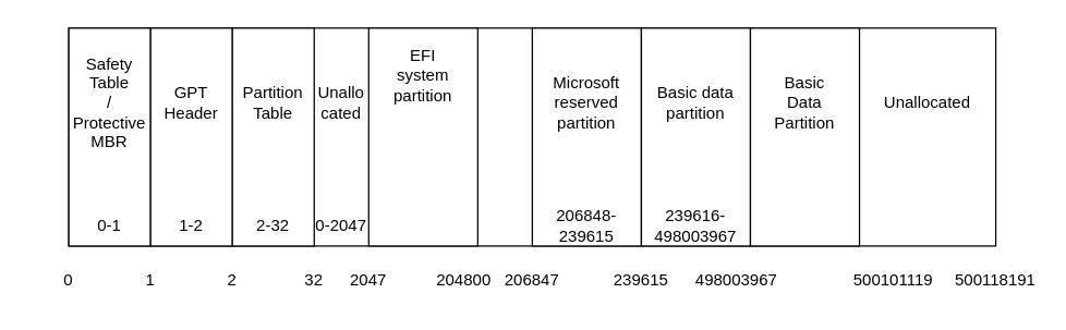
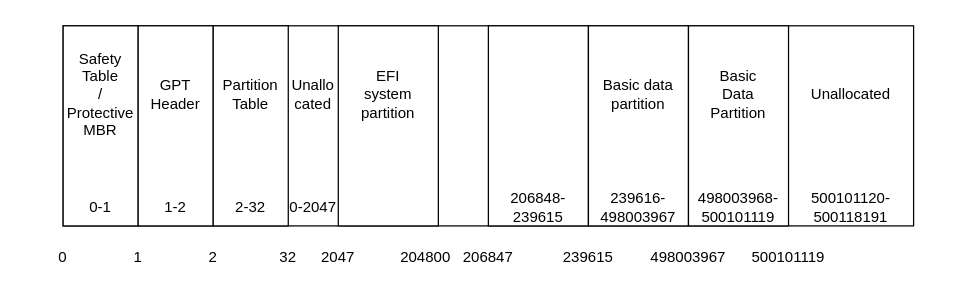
  <mxCell id="0" />
  <mxCell id="1" parent="0" />
  <mxCell id="2" value="" style="rounded=0;whiteSpace=wrap;html=1;" vertex="1" parent="1"><mxGeometry x="50" y="20" width="680" height="160" as="geometry" /></mxCell>
  <mxCell id="3" value="" style="rounded=0;whiteSpace=wrap;html=1;" vertex="1" parent="1"><mxGeometry x="50" y="20" width="60" height="160" as="geometry" /></mxCell>
  <mxCell id="4" value="0" style="text;html=1;strokeColor=none;fillColor=none;align=center;verticalAlign=middle;whiteSpace=wrap;rounded=0;" vertex="1" parent="1"><mxGeometry x="20" y="190" width="60" height="30" as="geometry" /></mxCell>
  <mxCell id="5" value="1" style="text;html=1;strokeColor=none;fillColor=none;align=center;verticalAlign=middle;whiteSpace=wrap;rounded=0;" vertex="1" parent="1"><mxGeometry x="80" y="190" width="60" height="30" as="geometry" /></mxCell>
  <mxCell id="6" value="Safety Table&lt;br&gt;/&lt;br&gt;Protective MBR" style="text;html=1;strokeColor=none;fillColor=none;align=center;verticalAlign=middle;whiteSpace=wrap;rounded=0;" vertex="1" parent="1"><mxGeometry x="50" y="60" width="60" height="30" as="geometry" /></mxCell>
  <mxCell id="7" value="" style="rounded=0;whiteSpace=wrap;html=1;" vertex="1" parent="1"><mxGeometry x="110" y="20" width="60" height="160" as="geometry" /></mxCell>
  <mxCell id="8" value="2" style="text;html=1;strokeColor=none;fillColor=none;align=center;verticalAlign=middle;whiteSpace=wrap;rounded=0;" vertex="1" parent="1"><mxGeometry x="140" y="190" width="60" height="30" as="geometry" /></mxCell>
  <mxCell id="9" value="GPT Header" style="text;html=1;strokeColor=none;fillColor=none;align=center;verticalAlign=middle;whiteSpace=wrap;rounded=0;" vertex="1" parent="1"><mxGeometry x="110" y="60" width="60" height="30" as="geometry" /></mxCell>
  <mxCell id="10" value="" style="rounded=0;whiteSpace=wrap;html=1;" vertex="1" parent="1"><mxGeometry x="170" y="20" width="60" height="160" as="geometry" /></mxCell>
  <mxCell id="11" value="32" style="text;html=1;strokeColor=none;fillColor=none;align=center;verticalAlign=middle;whiteSpace=wrap;rounded=0;" vertex="1" parent="1"><mxGeometry x="200" y="190" width="60" height="30" as="geometry" /></mxCell>
  <mxCell id="12" value="Partition Table" style="text;html=1;strokeColor=none;fillColor=none;align=center;verticalAlign=middle;whiteSpace=wrap;rounded=0;" vertex="1" parent="1"><mxGeometry x="170" y="60" width="60" height="30" as="geometry" /></mxCell>
  <mxCell id="13" value="" style="rounded=0;whiteSpace=wrap;html=1;" vertex="1" parent="1"><mxGeometry x="270" y="20" width="80" height="160" as="geometry" /></mxCell>
  <mxCell id="14" value="2047" style="text;html=1;strokeColor=none;fillColor=none;align=center;verticalAlign=middle;whiteSpace=wrap;rounded=0;" vertex="1" parent="1"><mxGeometry x="240" y="190" width="60" height="30" as="geometry" /></mxCell>
  <mxCell id="15" value="204800" style="text;html=1;strokeColor=none;fillColor=none;align=center;verticalAlign=middle;whiteSpace=wrap;rounded=0;" vertex="1" parent="1"><mxGeometry x="310" y="190" width="60" height="30" as="geometry" /></mxCell>
- <mxCell id="16" value="EFI system partition" style="text;html=1;strokeColor=none;fillColor=none;align=center;verticalAlign=middle;whiteSpace=wrap;rounded=0;" vertex="1" parent="1"><mxGeometry x="280" y="40" width="60" height="30" as="geometry" /></mxCell>
+ <mxCell id="16" value="EFI system partition" style="text;html=1;strokeColor=none;fillColor=none;align=center;verticalAlign=middle;whiteSpace=wrap;rounded=0;" vertex="1" parent="1"><mxGeometry x="280" y="60" width="60" height="30" as="geometry" /></mxCell>
  <mxCell id="17" value="Unallo&lt;br&gt;cated" style="text;html=1;strokeColor=none;fillColor=none;align=center;verticalAlign=middle;whiteSpace=wrap;rounded=0;" vertex="1" parent="1"><mxGeometry x="230" y="50" width="40" height="50" as="geometry" /></mxCell>
  <mxCell id="18" value="0-1" style="text;html=1;strokeColor=none;fillColor=none;align=center;verticalAlign=middle;whiteSpace=wrap;rounded=0;" vertex="1" parent="1"><mxGeometry x="50" y="150" width="60" height="30" as="geometry" /></mxCell>
  <mxCell id="19" value="1-2" style="text;html=1;strokeColor=none;fillColor=none;align=center;verticalAlign=middle;whiteSpace=wrap;rounded=0;" vertex="1" parent="1"><mxGeometry x="110" y="150" width="60" height="30" as="geometry" /></mxCell>
  <mxCell id="20" value="2-32" style="text;html=1;strokeColor=none;fillColor=none;align=center;verticalAlign=middle;whiteSpace=wrap;rounded=0;" vertex="1" parent="1"><mxGeometry x="170" y="150" width="60" height="30" as="geometry" /></mxCell>
  <mxCell id="21" value="0-2047" style="text;html=1;strokeColor=none;fillColor=none;align=center;verticalAlign=middle;whiteSpace=wrap;rounded=0;" vertex="1" parent="1"><mxGeometry x="230" y="150" width="40" height="30" as="geometry" /></mxCell>
  <mxCell id="22" value="" style="rounded=0;whiteSpace=wrap;html=1;" vertex="1" parent="1"><mxGeometry x="390" y="20" width="80" height="160" as="geometry" /></mxCell>
  <mxCell id="23" value="206847" style="text;html=1;strokeColor=none;fillColor=none;align=center;verticalAlign=middle;whiteSpace=wrap;rounded=0;" vertex="1" parent="1"><mxGeometry x="360" y="190" width="60" height="30" as="geometry" /></mxCell>
  <mxCell id="24" value="239615" style="text;html=1;strokeColor=none;fillColor=none;align=center;verticalAlign=middle;whiteSpace=wrap;rounded=0;" vertex="1" parent="1"><mxGeometry x="440" y="190" width="60" height="30" as="geometry" /></mxCell>
- <mxCell id="25" value="Microsoft reserved partition" style="text;html=1;strokeColor=none;fillColor=none;align=center;verticalAlign=middle;whiteSpace=wrap;rounded=0;" vertex="1" parent="1"><mxGeometry x="400" y="60" width="60" height="30" as="geometry" /></mxCell>
  <mxCell id="26" value="206848-239615" style="text;html=1;strokeColor=none;fillColor=none;align=center;verticalAlign=middle;whiteSpace=wrap;rounded=0;" vertex="1" parent="1"><mxGeometry x="400" y="150" width="60" height="30" as="geometry" /></mxCell>
  <mxCell id="27" value="" style="rounded=0;whiteSpace=wrap;html=1;" vertex="1" parent="1"><mxGeometry x="470" y="20" width="80" height="160" as="geometry" /></mxCell>
- <mxCell id="28" value="498003967" style="text;html=1;strokeColor=none;fillColor=none;align=center;verticalAlign=middle;whiteSpace=wrap;rounded=0;" vertex="1" parent="1"><mxGeometry x="510" y="190" width="60" height="30" as="geometry" /></mxCell>
+ <mxCell id="28" value="498003967" style="text;html=1;strokeColor=none;fillColor=none;align=center;verticalAlign=middle;whiteSpace=wrap;rounded=0;" vertex="1" parent="1"><mxGeometry x="520" y="190" width="60" height="30" as="geometry" /></mxCell>
  <mxCell id="29" value="Basic data partition" style="text;html=1;strokeColor=none;fillColor=none;align=center;verticalAlign=middle;whiteSpace=wrap;rounded=0;" vertex="1" parent="1"><mxGeometry x="480" y="60" width="60" height="30" as="geometry" /></mxCell>
  <mxCell id="30" value="239616-498003967" style="text;html=1;strokeColor=none;fillColor=none;align=center;verticalAlign=middle;whiteSpace=wrap;rounded=0;" vertex="1" parent="1"><mxGeometry x="480" y="150" width="60" height="30" as="geometry" /></mxCell>
  <mxCell id="31" value="" style="rounded=0;whiteSpace=wrap;html=1;" vertex="1" parent="1"><mxGeometry x="550" y="20" width="80" height="160" as="geometry" /></mxCell>
  <mxCell id="32" value="Basic Data Partition" style="text;html=1;strokeColor=none;fillColor=none;align=center;verticalAlign=middle;whiteSpace=wrap;rounded=0;" vertex="1" parent="1"><mxGeometry x="560" y="60" width="60" height="30" as="geometry" /></mxCell>
- <mxCell id="34" value="500101119" style="text;html=1;strokeColor=none;fillColor=none;align=center;verticalAlign=middle;whiteSpace=wrap;rounded=0;" vertex="1" parent="1"><mxGeometry x="625" y="190" width="60" height="30" as="geometry" /></mxCell>
- <mxCell id="35" value="500118191" style="text;html=1;strokeColor=none;fillColor=none;align=center;verticalAlign=middle;whiteSpace=wrap;rounded=0;" vertex="1" parent="1"><mxGeometry x="700" y="190" width="60" height="30" as="geometry" /></mxCell>
+ <mxCell id="33" value="498003968-500101119" style="text;html=1;strokeColor=none;fillColor=none;align=center;verticalAlign=middle;whiteSpace=wrap;rounded=0;" vertex="1" parent="1"><mxGeometry x="560" y="150" width="60" height="30" as="geometry" /></mxCell>
+ <mxCell id="34" value="500101119" style="text;html=1;strokeColor=none;fillColor=none;align=center;verticalAlign=middle;whiteSpace=wrap;rounded=0;" vertex="1" parent="1"><mxGeometry x="600" y="190" width="60" height="30" as="geometry" /></mxCell>
  <mxCell id="36" value="Unallocated" style="text;html=1;strokeColor=none;fillColor=none;align=center;verticalAlign=middle;whiteSpace=wrap;rounded=0;" vertex="1" parent="1"><mxGeometry x="650" y="60" width="60" height="30" as="geometry" /></mxCell>
+ <mxCell id="37" value="500101120-500118191" style="text;html=1;strokeColor=none;fillColor=none;align=center;verticalAlign=middle;whiteSpace=wrap;rounded=0;" vertex="1" parent="1"><mxGeometry x="650" y="150" width="60" height="30" as="geometry" /></mxCell>
